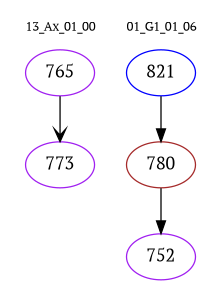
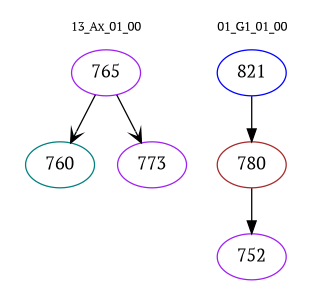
  digraph {
    fontname="PT Serif"
    node [color=purple fontname="PT Serif"]
    edge [arrowhead=vee color=black fontname="PT Serif"]
    n1 [label=765]
+   n2 [color=teal label=760]
    n3 [label=773]
    n4 [color=brown label=780]
    n5 [label=752]
    n6 [color=blue label=821]
    subgraph cluster_1 {
      color=white
      fontsize=10
      label="13_Ax_01_00"
      n1
+     n2
      n3
    }
    subgraph cluster_2 {
      color=white
      fontsize=10
-     label="01_G1_01_06"
+     label="01_G1_01_00"
      n4
      n5
      n6
    }
+   n1 -> n2
    n1 -> n3
    n4 -> n5 [arrowhead=normal]
    n6 -> n4 [arrowhead=normal]
  }
